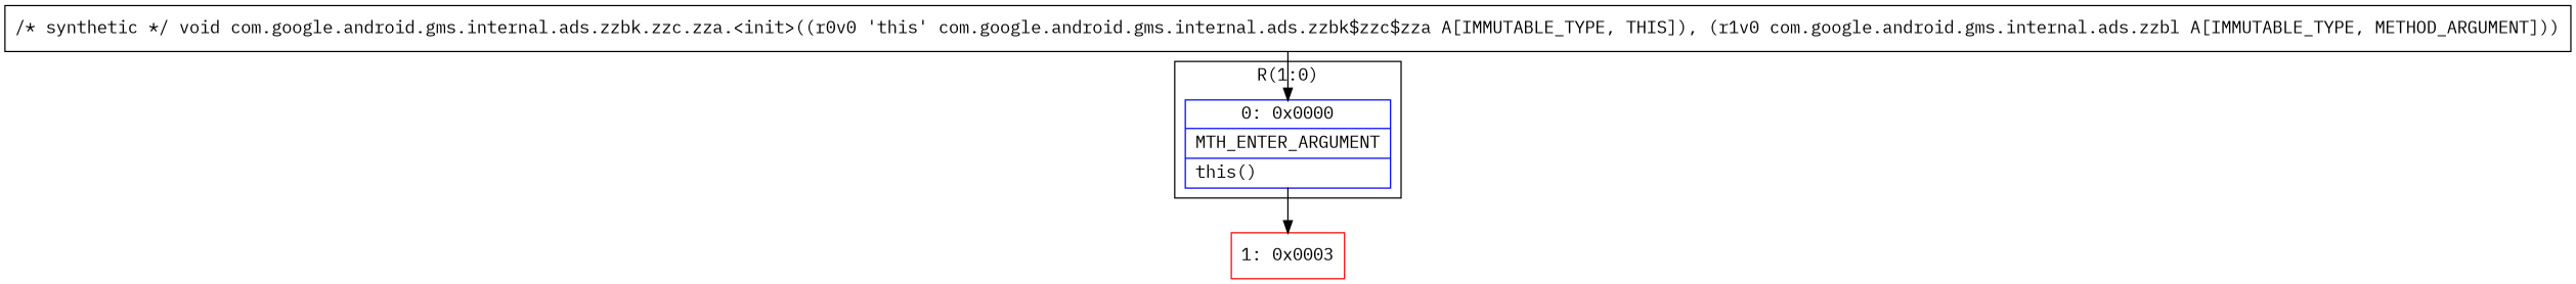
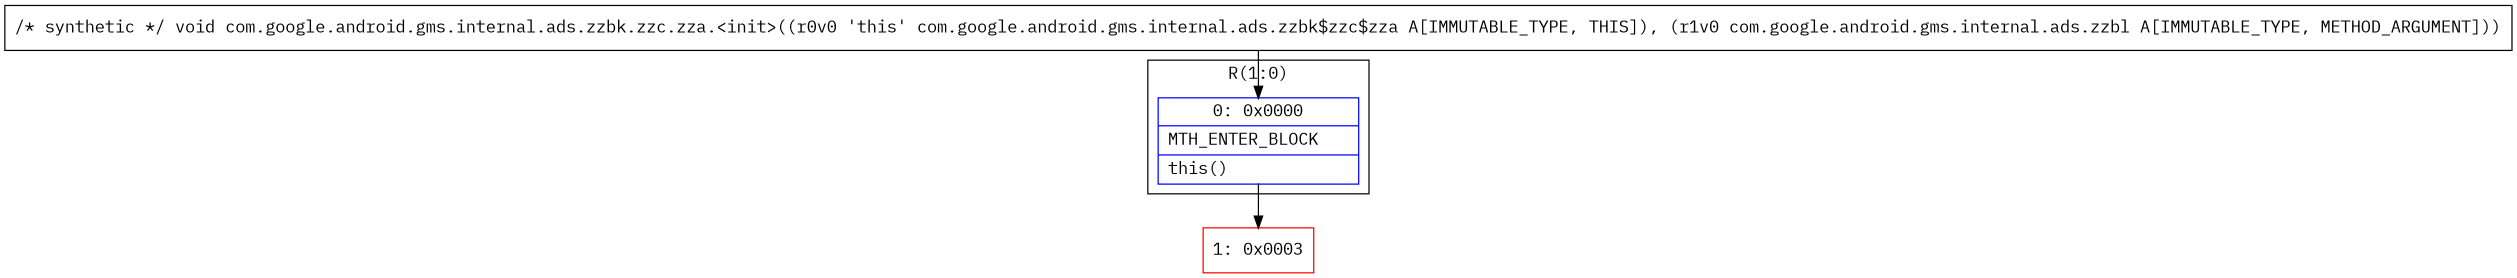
  digraph {
    fontname="IBM Plex Mono"
    node [shape=record fontname="IBM Plex Mono"]
    edge [fontname="IBM Plex Mono"]
-   n1 [color=blue label="{0\:\ 0x0000|MTH_ENTER_ARGUMENT\l|this()\l}"]
+   n1 [color=blue label="{0\:\ 0x0000|MTH_ENTER_BLOCK\l|this()\l}"]
    n2 [color=red label="{1\:\ 0x0003}"]
    n3 [label="{\/* synthetic *\/ void com.google.android.gms.internal.ads.zzbk.zzc.zza.\<init\>((r0v0 'this' com.google.android.gms.internal.ads.zzbk$zzc$zza A[IMMUTABLE_TYPE, THIS]), (r1v0 com.google.android.gms.internal.ads.zzbl A[IMMUTABLE_TYPE, METHOD_ARGUMENT])) }"]
    subgraph cluster_1 {
      label="R(1:0)"
      n1
    }
    n1 -> n2
    n3 -> n1
  }
